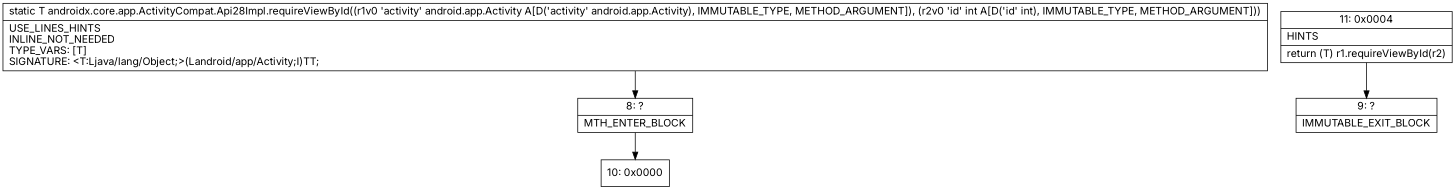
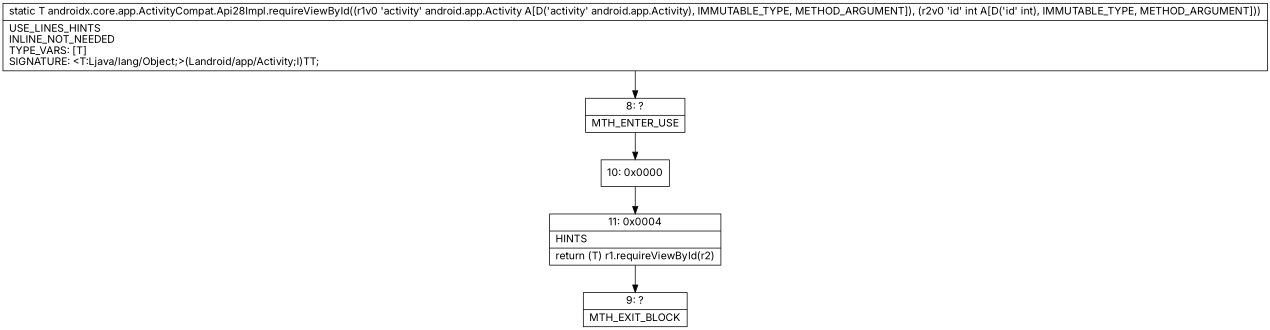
  digraph {
    fontname=Inter
    node [fontname=Inter shape=record]
    edge [fontname=Inter]
-   n1 [label="{8\:\ ?|MTH_ENTER_BLOCK\l}"]
+   n1 [label="{8\:\ ?|MTH_ENTER_USE\l}"]
    n2 [label="{10\:\ 0x0000}"]
    n3 [label="{11\:\ 0x0004|HINTS\l|return (T) r1.requireViewById(r2)\l}"]
-   n4 [label="{9\:\ ?|IMMUTABLE_EXIT_BLOCK\l}"]
+   n4 [label="{9\:\ ?|MTH_EXIT_BLOCK\l}"]
    n5 [label="{static T androidx.core.app.ActivityCompat.Api28Impl.requireViewById((r1v0 'activity' android.app.Activity A[D('activity' android.app.Activity), IMMUTABLE_TYPE, METHOD_ARGUMENT]), (r2v0 'id' int A[D('id' int), IMMUTABLE_TYPE, METHOD_ARGUMENT]))  | USE_LINES_HINTS\lINLINE_NOT_NEEDED\lTYPE_VARS: [T]\lSIGNATURE: \<T:Ljava\/lang\/Object;\>(Landroid\/app\/Activity;I)TT;\l}"]
    n1 -> n2
+   n2 -> n3
    n3 -> n4
    n5 -> n1
  }
